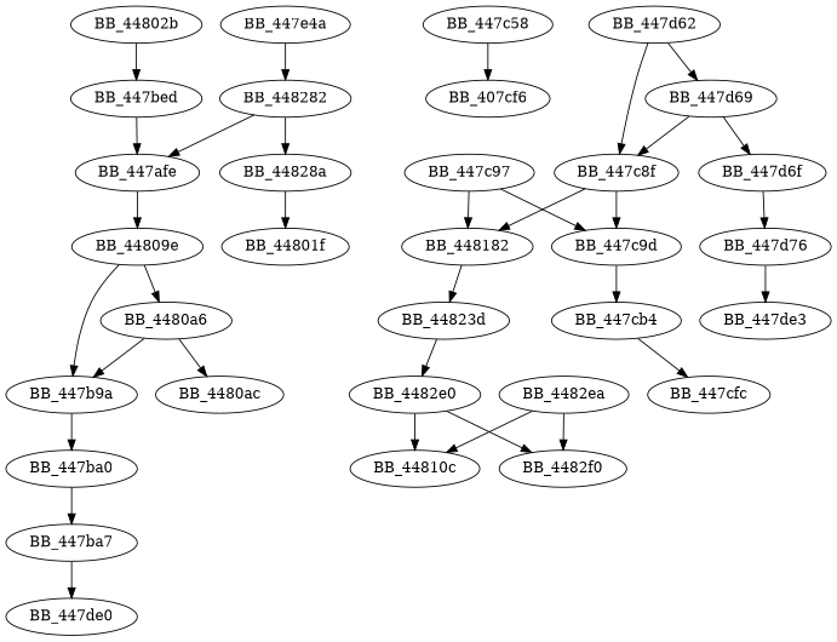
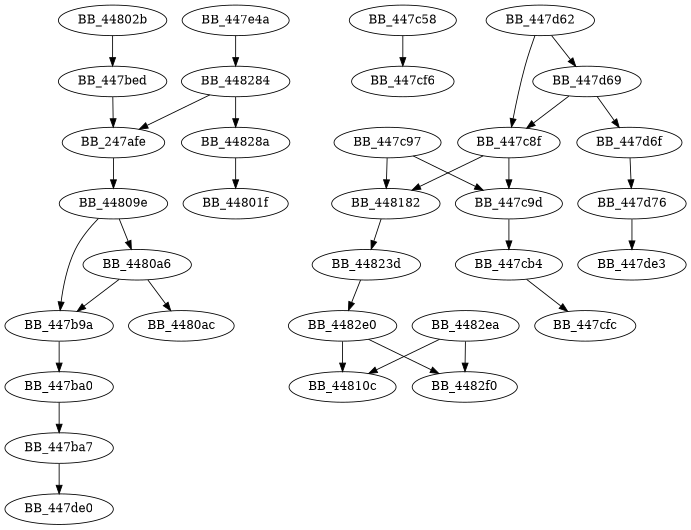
  digraph {
-   BB_447afe
+   BB_447afe [label=BB_247afe]
    BB_44809e
    BB_447b9a
    BB_4480a6
    BB_447ba0
    BB_4480ac
    BB_447ba7
    BB_447de0
    BB_447bed
    BB_447c58
-   BB_447cf6 [label=BB_407cf6]
+   BB_447cf6
    BB_447c8f
    BB_448182
    BB_447c9d
    BB_447c97
    BB_44823d
    BB_447cb4
    BB_4482e0
    BB_447cfc
    BB_447d62
    BB_447d69
    BB_447d6f
    BB_447d76
    BB_447de3
    BB_447e4a
-   BB_448282
+   BB_448282 [label=BB_448284]
    BB_44828a
    BB_44801f
    BB_44802b
    BB_44810c
    BB_4482f0
    BB_4482ea
    BB_447afe -> BB_44809e
    BB_44809e -> BB_447b9a
    BB_44809e -> BB_4480a6
    BB_447b9a -> BB_447ba0
    BB_4480a6 -> BB_447b9a
    BB_4480a6 -> BB_4480ac
    BB_447ba0 -> BB_447ba7
    BB_447ba7 -> BB_447de0
    BB_447bed -> BB_447afe
    BB_447c58 -> BB_447cf6
    BB_447c8f -> BB_448182
    BB_447c8f -> BB_447c9d
    BB_448182 -> BB_44823d
    BB_447c9d -> BB_447cb4
    BB_447c97 -> BB_448182
    BB_447c97 -> BB_447c9d
    BB_44823d -> BB_4482e0
    BB_447cb4 -> BB_447cfc
    BB_4482e0 -> BB_44810c
    BB_4482e0 -> BB_4482f0
    BB_447d62 -> BB_447c8f
    BB_447d62 -> BB_447d69
    BB_447d69 -> BB_447c8f
    BB_447d69 -> BB_447d6f
    BB_447d6f -> BB_447d76
    BB_447d76 -> BB_447de3
    BB_447e4a -> BB_448282
    BB_448282 -> BB_447afe
    BB_448282 -> BB_44828a
    BB_44828a -> BB_44801f
    BB_44802b -> BB_447bed
    BB_4482ea -> BB_44810c
    BB_4482ea -> BB_4482f0
  }
